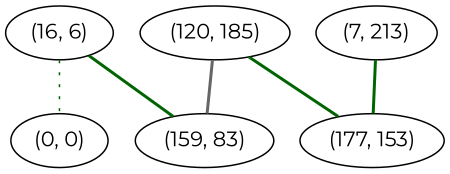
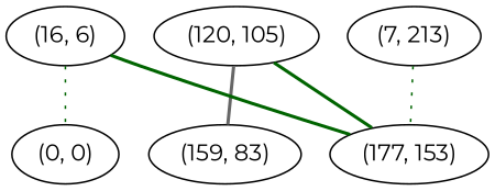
  graph {
    fontname=Montserrat
    node [fontname=Montserrat]
    edge [color=darkgreen fontname=Montserrat style=bold weight=1]
    n1 [label="(159, 83)"]
-   "(120, 105)" [label="(120, 185)"]
+   "(120, 105)"
    "(177, 153)"
    "(16, 6)"
    "(0, 0)"
    n6 [label="(7, 213)"]
    "(120, 105)" -- n1 [color=gray40]
    "(120, 105)" -- "(177, 153)"
-   "(16, 6)" -- n1
+   "(16, 6)" -- "(177, 153)"
    "(16, 6)" -- "(0, 0)" [style=dotted weight=4]
-   n6 -- "(177, 153)"
+   n6 -- "(177, 153)" [style=dotted]
  }
